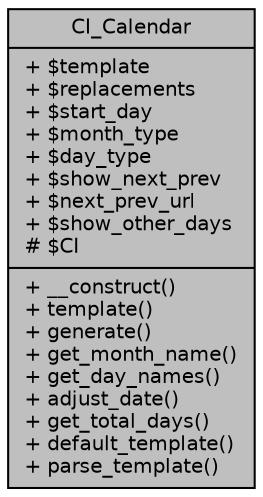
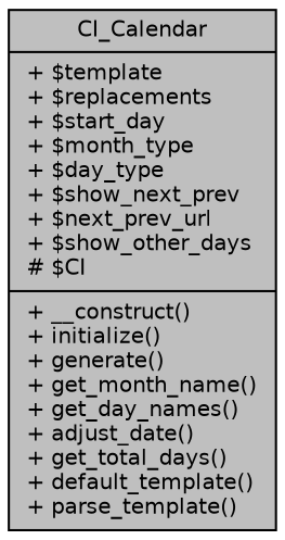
  digraph {
-   n1 [color=black fillcolor=grey75 fontcolor=black fontname=Helvetica fontsize=10 height=0.2 label="{CI_Calendar\n|+ $template\l+ $replacements\l+ $start_day\l+ $month_type\l+ $day_type\l+ $show_next_prev\l+ $next_prev_url\l+ $show_other_days\l# $CI\l|+ __construct()\l+ template()\l+ generate()\l+ get_month_name()\l+ get_day_names()\l+ adjust_date()\l+ get_total_days()\l+ default_template()\l+ parse_template()\l}" shape=record style=filled width=0.4]
+   n1 [color=black fillcolor=grey75 fontcolor=black fontname=Helvetica fontsize=10 height=0.2 label="{CI_Calendar\n|+ $template\l+ $replacements\l+ $start_day\l+ $month_type\l+ $day_type\l+ $show_next_prev\l+ $next_prev_url\l+ $show_other_days\l# $CI\l|+ __construct()\l+ initialize()\l+ generate()\l+ get_month_name()\l+ get_day_names()\l+ adjust_date()\l+ get_total_days()\l+ default_template()\l+ parse_template()\l}" shape=record style=filled width=0.4]
  }
